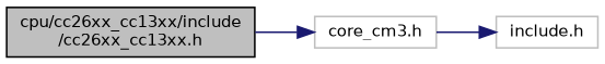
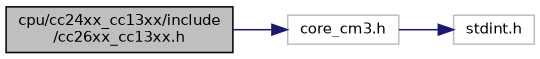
  digraph {
    rankdir=LR
    node [color=grey75 fillcolor=white fontname=Helvetica fontsize=10 shape=record style=filled]
    edge [color=midnightblue fontname=Helvetica fontsize=10 labelfontname=Helvetica labelfontsize=10 style=solid]
-   n1 [color=black fillcolor=grey75 fontcolor=black height=0.2 label="cpu/cc26xx_cc13xx/include\l/cc26xx_cc13xx.h" width=0.4]
+   n1 [color=black fillcolor=grey75 fontcolor=black height=0.2 label="cpu/cc24xx_cc13xx/include\l/cc26xx_cc13xx.h" width=0.4]
    n2 [height=0.2 label="core_cm3.h" width=0.4]
-   n3 [height=0.2 label="include.h" width=0.4]
+   n3 [height=0.2 label="stdint.h" width=0.4]
    n1 -> n2
    n2 -> n3
  }
